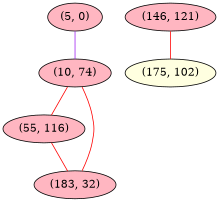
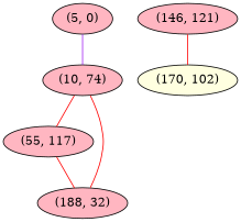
  graph {
    node [fillcolor=lightpink style=filled]
    edge [color=red weight=1]
    n1 [label="(5, 0)"]
    "(10, 74)"
-   "(55, 117)" [label="(55, 116)"]
-   "(188, 32)" [label="(183, 32)"]
-   "(170, 102)" [fillcolor=lightyellow label="(175, 102)"]
+   "(55, 117)"
+   "(188, 32)"
+   "(170, 102)" [fillcolor=lightyellow]
    "(146, 121)"
    n1 -- "(10, 74)" [color=purple weight=4]
    "(10, 74)" -- "(55, 117)"
    "(10, 74)" -- "(188, 32)"
    "(55, 117)" -- "(188, 32)"
    "(146, 121)" -- "(170, 102)"
  }
